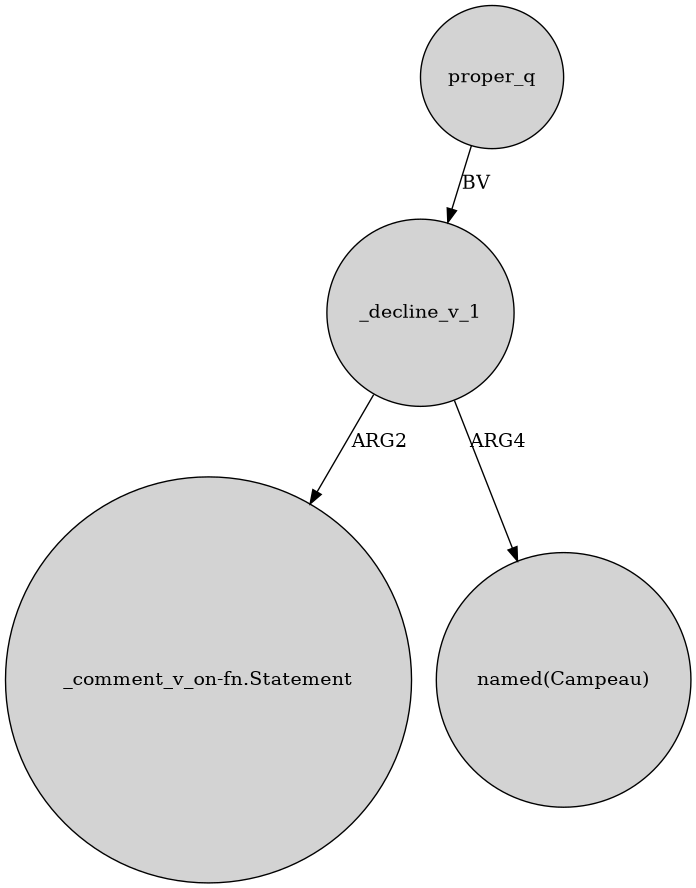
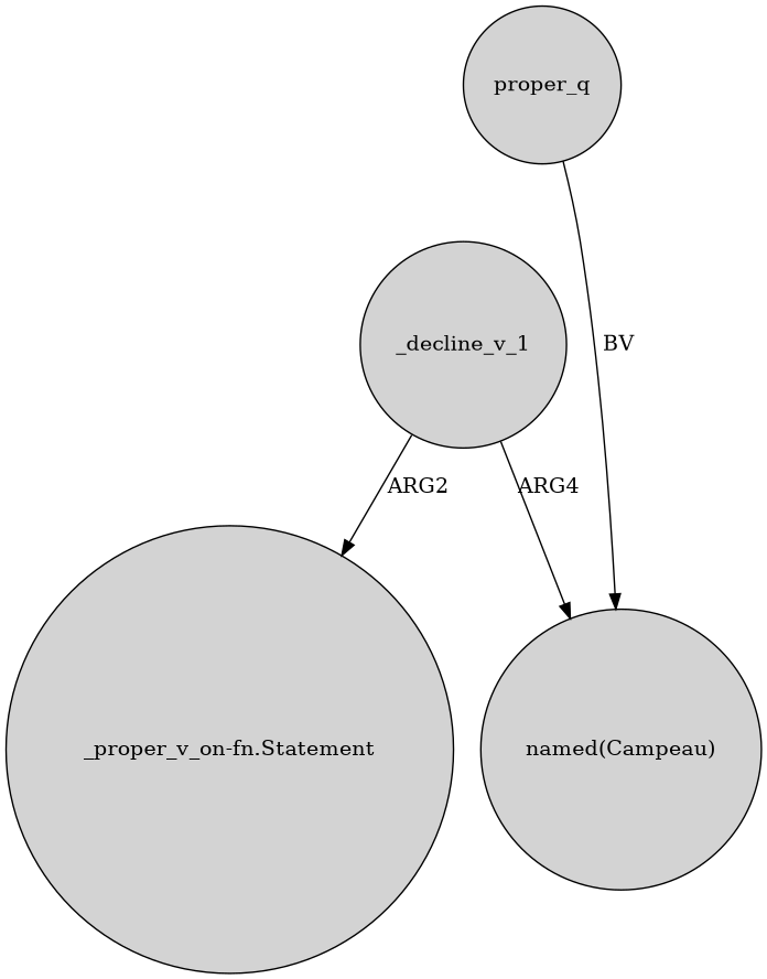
  digraph {
    node [shape=circle style=filled]
    _decline_v_1
    "named(Campeau)"
-   "_comment_v_on-fn.Statement"
+   "_comment_v_on-fn.Statement" [label="_proper_v_on-fn.Statement"]
    proper_q
    _decline_v_1 -> "named(Campeau)" [label=ARG4]
    _decline_v_1 -> "_comment_v_on-fn.Statement" [label=ARG2]
-   proper_q -> _decline_v_1 [label=BV]
+   proper_q -> "named(Campeau)" [label=BV]
  }
